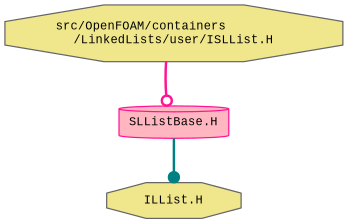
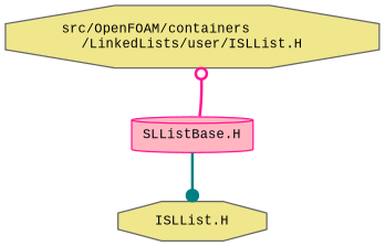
  digraph {
    fontname="Liberation Mono"
    node [color=gray40 fillcolor=khaki fontname="Liberation Mono" fontsize=10 shape=octagon style=filled]
    edge [fontname="Liberation Mono" fontsize=10 labelfontname=FreeSans labelfontsize=10 style=bold]
    n1 [fontcolor=black height=0.2 label="src/OpenFOAM/containers\l/LinkedLists/user/ISLList.H" width=0.4]
    n2 [color=deeppink fillcolor=lightpink height=0.2 label="SLListBase.H" shape=cylinder width=0.4]
-   n3 [height=0.2 label="ILList.H" width=0.4]
-   n1 -> n2 [arrowhead=odot color=deeppink]
+   n3 [height=0.2 label="ISLList.H" width=0.4]
+   n2 -> n1 [arrowhead=odot color=deeppink]
    n2 -> n3 [arrowhead=dot color=teal]
  }
